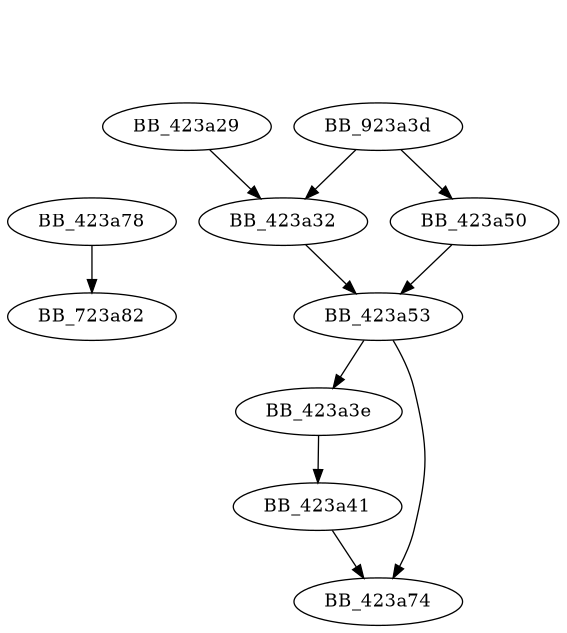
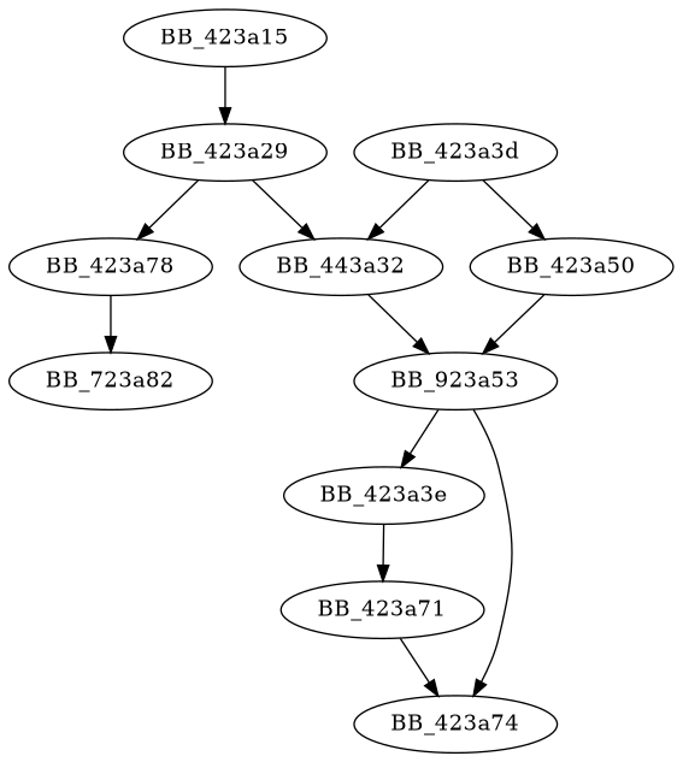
  digraph {
+   BB_423a15
    BB_423a29
-   BB_423a32
+   BB_423a32 [label=BB_443a32]
    BB_423a78
-   BB_423a53
+   BB_423a53 [label=BB_923a53]
    n6 [label=BB_723a82]
-   BB_423a3d [label=BB_923a3d]
+   BB_423a3d
    BB_423a50
    n9 [label=BB_423a3e]
    BB_423a74
-   BB_423a71 [label=BB_423a41]
+   BB_423a71
+   BB_423a15 -> BB_423a29
    BB_423a29 -> BB_423a32
+   BB_423a29 -> BB_423a78
    BB_423a32 -> BB_423a53
    BB_423a78 -> n6
    BB_423a53 -> n9
    BB_423a53 -> BB_423a74
    BB_423a3d -> BB_423a32
    BB_423a3d -> BB_423a50
    BB_423a50 -> BB_423a53
    n9 -> BB_423a71
    BB_423a71 -> BB_423a74
  }
